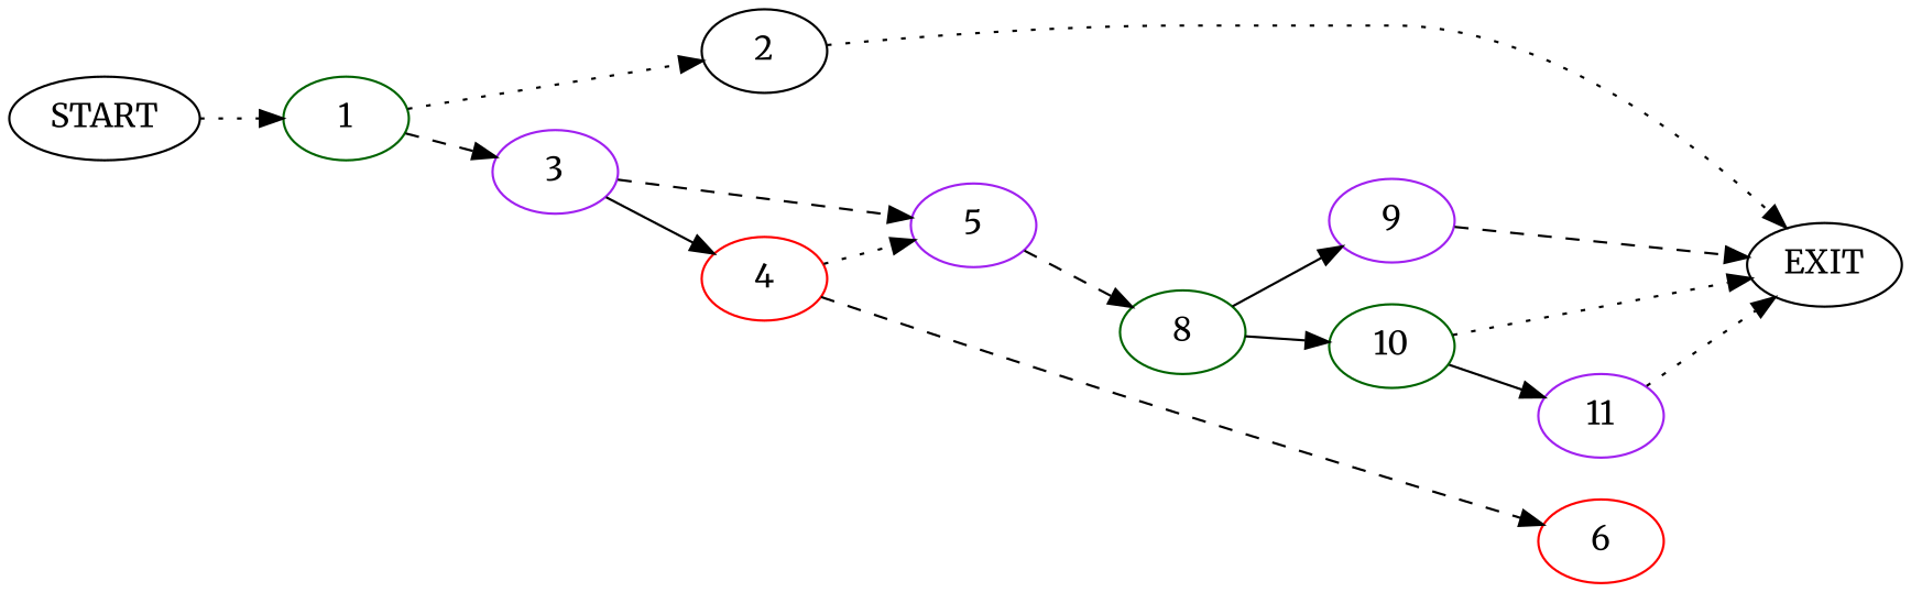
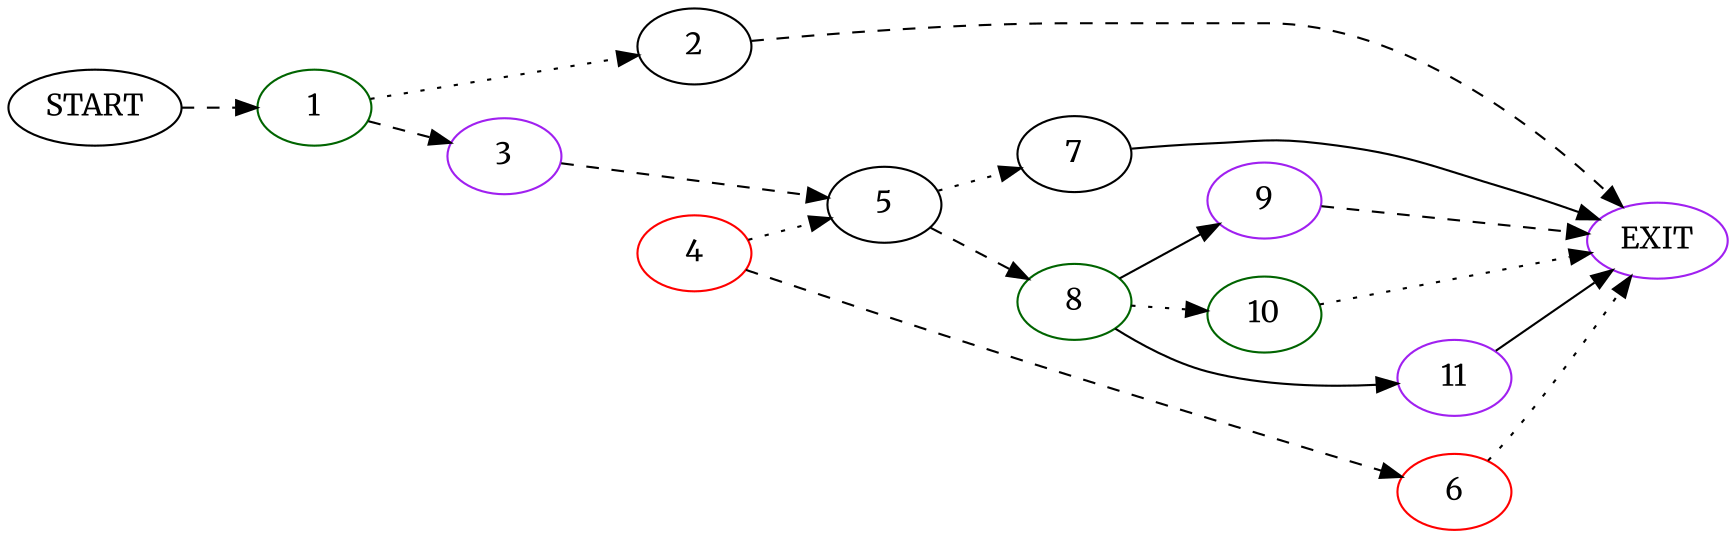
  digraph {
    fontname=Merriweather
    rankdir=LR
    node [color=black fontname=Merriweather]
    edge [fontname=Merriweather style=dashed]
    n1 [label=START]
    1 [color=darkgreen]
    2
    3 [color=purple]
-   n5 [label=EXIT]
+   n5 [color=purple label=EXIT]
    4 [color=red]
-   5 [color=purple]
+   5
    6 [color=red]
+   7
    8 [color=darkgreen]
    9 [color=purple]
    10 [color=darkgreen]
    11 [color=purple]
-   n1 -> 1 [style=dotted]
+   n1 -> 1
    1 -> 2 [style=dotted]
    1 -> 3
-   2 -> n5 [style=dotted]
-   3 -> 4 [style=solid]
+   2 -> n5
    3 -> 5
    4 -> 5 [style=dotted]
    4 -> 6
+   5 -> 7 [style=dotted]
    5 -> 8
+   6 -> n5 [style=dotted]
+   7 -> n5 [style=solid]
    8 -> 9 [style=solid]
-   8 -> 10 [style=solid]
+   8 -> 10 [style=dotted]
    9 -> n5
    10 -> n5 [style=dotted]
-   10 -> 11 [style=solid]
-   11 -> n5 [style=dotted]
+   8 -> 11 [style=solid]
+   11 -> n5 [style=solid]
  }
